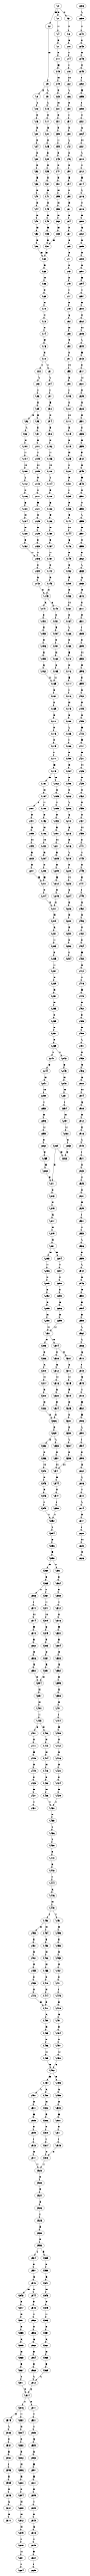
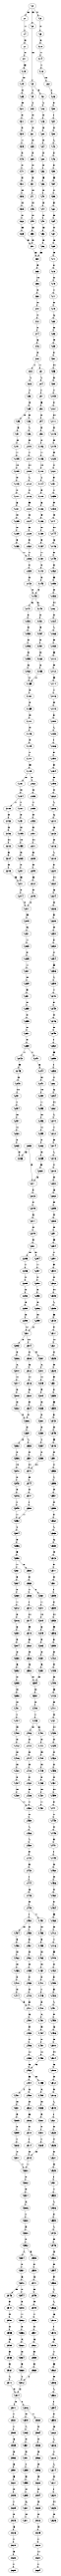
  strict digraph {
    S0
    S1
    S2
    S3
    S4
    S5
    S6
    S7
    S8
    S9
    S10
    S11
    S12
    S13
    S14
    S15
    S16
    S17
    S18
    S19
    S20
    S21
    S22
    S23
    S24
    S25
    S26
    S27
    S28
    S29
    S30
    S31
    S32
    S33
    S34
    S35
    S36
    S37
    S38
    S39
    S40
    S41
    S42
    S43
    S44
    S45
    S46
    S47
    S48
    S49
    S50
    S51
    S52
    S53
    S54
    S55
    S56
    S57
    S58
    S59
    S60
    S61
    S62
    S63
    S64
    S65
    S66
    S67
    S68
    S69
    S70
    S71
    S72
    S73
    S74
    S75
    S76
    S77
    S78
    S79
    S80
    S81
    S82
    S83
    S84
    S85
    S86
    S87
    S88
    S89
    S90
    S91
    S92
    S93
    S94
    S95
    S96
    S97
    S98
    S99
    S100
    S101
    S102
    S103
    S104
    S105
    S106
    S107
    S108
    S109
    S110
    S111
    S112
    S113
    S114
    S115
    S116
    S117
    S118
    S119
    S120
    S121
    S122
    S123
    S124
    S125
    S126
    S127
    S128
    S129
    S130
    S131
    S132
    S133
    S134
    S135
    S136
    S137
    S138
    S139
    S140
    S141
    S142
    S143
    S144
    S145
    S146
    S147
    S148
    S149
    S150
    S151
    S152
    S153
    S154
    S155
    S156
    S157
    S158
    S159
    S160
    S161
    S162
    S163
    S164
    S165
    S166
    S167
    S168
    S169
    S170
    S171
    S172
    S173
    S174
    S175
    S176
    S177
    S178
    S179
    S180
    S181
    S182
    S183
    S184
    S185
    S186
    S187
    S188
    S189
    S190
    S191
    S192
    S193
    S194
    S195
    S196
    S197
    S198
    S199
    S200
    S201
    S202
    S203
    S204
    S205
    S206
    S207
    S208
    S209
    S210
    S211
    S212
    S213
    S214
    S215
    S216
    S217
    S218
    S219
    S220
    S221
    S222
    S223
    S224
    S225
    S226
    S227
    S228
    S229
    S230
    S231
    S232
    S233
    S234
    S235
    S236
    S237
    S238
    S239
    S240
    S241
    S242
    S243
    S244
    S245
    S246
    S247
    S248
    S249
    S250
    S251
    S252
    S253
    S254
    S255
    S256
    S257
    S258
    S259
    S260
    S261
    S262
    S263
    S264
    S265
    S266
    S267
    S268
    S270
    S271
    S269
    S272
    S273
    S274
    S275
    S276
    S277
    S278
    S279
    S280
    S281
    S282
    S283
    S284
    S285
    S286
    S287
    S288
    S289
    S290
    S291
    S292
    S293
    S294
    S295
    S296
    S297
    S298
    S299
    S300
    S301
    S302
    S303
    S304
    S305
    S306
    S307
    S308
    S309
    S310
    S311
    S312
    S313
    S314
    S315
    S316
    S317
    S318
    S319
    S320
    S321
    S322
    S323
    S324
    S325
    S326
    S327
    S328
    S329
    S330
    S331
    S332
    S333
    S334
    S335
    S336
    S337
    S338
    S339
    S340
    S341
    S342
    S343
    S344
    S345
    S346
    S347
    S348
    S349
    S350
    S351
    S352
    S353
    S354
    S355
    S356
    S357
    S358
    S359
    S360
    S361
    S362
    S363
    S364
    S365
    S366
    S367
    S368
    S369
    S370
    S371
    S372
    S373
    S374
    S375
    S376
    S377
    S378
    S379
    S380
    S381
    S382
    S383
    S384
    S385
    S386
    S387
    S388
    S389
    S390
    S391
    S392
    S393
    S394
    S395
    S396
    S397
    S398
    S399
    S400
    S401
    S402
    S403
    S404
    S405
    S406
    S407
    S408
    S409
    S410
    S411
    S412
    S413
    S414
    S415
    S416
    S417
    S418
    S419
    S420
    S421
    S422
    S423
    S424
    S425
    S426
    S427
    S428
    S429
    S430
    S431
    S432
    S433
    S435
    S436
    S437
    S438
    S439
    S440
    S441
    S442
    S443
    S444
    S445
    S446
    S447
    S448
    S449
    S450
    S451
    S452
    S453
    S454
    S455
    S456
    S457
    S458
    S459
    S460
    S461
    S462
    S463
    S464
    S465
    S466
    S467
    S468
    S469
    S470
    S471
    S472
    S473
    S474
    S475
    S476
    S477
    S478
    S479
    S480
    S481
    S482
    S483
    S484
    S485
    S486
    S487
    S488
    S489
    S490
    S491
    S492
    S493
    S494
    S495
    S496
    S497
    S498
    S499
    S500
    S501
    S502
    S503
    S504
    S505
    S506
    S507
    S508
    S509
    S510
    S511
    S512
    S513
    S514
    S515
    S516
    S517
    S518
    S519
    S520
    S521
    S522
    S523
    S524
    S525
    S526
    S527
    S528
    S529
    S530
    S531
    S532
    S533
    S534
    S535
    S536
    S537
    S538
    S539
    S540
    S541
    S542
    S543
    S544
    S545
    S546
    S547
    S548
    S549
    S550
    S551
    S552
    S553
    S554
    S555
    S556
    S557
    S558
    S559
    S560
    S561
    S562
    S563
    S564
    S565
    S566
    S567
    S568
    S569
    S570
    S571
    S572
    S573
    S574
    S575
    S576
    S577
    S578
    S579
    S580
    S581
    S582
    S583
    S584
    S585
    S586
    S587
    S588
    S589
    S590
    S591
    S592
    S593
    S594
    S595
    S596
    S597
    S598
    S599
    S600
    S601
    S602
    S603
    S604
    S605
    S606
    S607
    S608
    S609
    S610
    S611
    S612
    S613
    S614
    S615
    S616
    S617
    S618
    S619
    S620
    S621
    S622
    S623
    S624
    S625
    S626
    S0 -> S1 [label=Q]
    S0 -> S2 [label=H]
    S0 -> S3 [label=Y]
    S1 -> S4 [label=V]
    S2 -> S5 [label=H]
    S3 -> S6 [label=Y]
    S4 -> S7 [label=F]
    S5 -> S8 [label=T]
    S5 -> S9 [label=S]
    S6 -> S10 [label=P]
    S7 -> S11 [label=L]
    S8 -> S12 [label=S]
    S9 -> S13 [label=S]
    S10 -> S14 [label=V]
    S11 -> S15 [label=H]
    S12 -> S16 [label=A]
    S13 -> S17 [label=A]
    S14 -> S18 [label=I]
    S15 -> S19 [label=H]
    S16 -> S20 [label=P]
    S17 -> S21 [label=Q]
    S18 -> S22 [label=M]
    S19 -> S23 [label=T]
    S20 -> S24 [label=A]
    S21 -> S25 [label=A]
    S22 -> S26 [label=S]
    S23 -> S27 [label=N]
    S24 -> S28 [label=A]
    S25 -> S29 [label=P]
    S26 -> S30 [label=F]
    S27 -> S31 [label=T]
    S28 -> S32 [label=T]
    S29 -> S33 [label=A]
    S30 -> S34 [label=I]
    S31 -> S35 [label=P]
    S32 -> S36 [label=E]
    S33 -> S37 [label=D]
    S34 -> S38 [label=T]
    S35 -> S39 [label=V]
    S36 -> S40 [label=K]
    S37 -> S41 [label=K]
    S38 -> S42 [label=S]
    S39 -> S43 [label=P]
    S40 -> S44 [label=K]
    S41 -> S45 [label=K]
    S42 -> S46 [label=L]
    S43 -> S47 [label=T]
    S44 -> S48 [label=R]
    S45 -> S49 [label=R]
    S46 -> S50 [label=L]
    S47 -> S51 [label=D]
    S48 -> S52 [label=H]
    S49 -> S53 [label=H]
    S50 -> S54 [label=E]
    S51 -> S55 [label=K]
    S52 -> S56 [label=R]
    S53 -> S57 [label=R]
    S54 -> S58 [label=Y]
    S55 -> S59 [label=K]
    S56 -> S60 [label=H]
    S57 -> S60 [label=H]
    S58 -> S61 [label=R]
    S59 -> S62 [label=R]
    S60 -> S63 [label=E]
    S61 -> S64 [label=E]
    S62 -> S65 [label=H]
    S63 -> S66 [label=M]
    S64 -> S67 [label=A]
    S65 -> S57 [label=R]
    S66 -> S68 [label=L]
    S67 -> S69 [label=Q]
    S68 -> S70 [label=R]
    S69 -> S71 [label=Q]
    S70 -> S72 [label=Y]
    S71 -> S73 [label=L]
    S72 -> S74 [label=L]
    S73 -> S75 [label=A]
    S74 -> S76 [label=E]
    S75 -> S77 [label=V]
    S76 -> S78 [label=T]
    S77 -> S79 [label=A]
    S78 -> S80 [label=I]
    S78 -> S81 [label=V]
    S79 -> S82 [label=C]
    S80 -> S83 [label=S]
    S81 -> S84 [label=S]
    S82 -> S85 [label=N]
    S83 -> S86 [label=I]
    S84 -> S87 [label=V]
    S85 -> S88 [label=Q]
    S86 -> S89 [label=D]
    S87 -> S90 [label=E]
    S88 -> S91 [label=L]
    S89 -> S92 [label=D]
    S89 -> S93 [label=E]
    S90 -> S94 [label=D]
    S91 -> S95 [label=M]
    S92 -> S96 [label=S]
    S93 -> S97 [label=P]
    S94 -> S98 [label=P]
    S95 -> S99 [label=D]
    S96 -> S100 [label=D]
    S97 -> S101 [label=D]
    S98 -> S102 [label=D]
    S99 -> S103 [label=V]
    S100 -> S104 [label=V]
    S101 -> S105 [label=V]
    S102 -> S106 [label=V]
    S103 -> S107 [label=L]
    S104 -> S108 [label=M]
    S105 -> S109 [label=M]
    S106 -> S110 [label=M]
    S107 -> S111 [label=M]
    S108 -> S112 [label=S]
    S109 -> S113 [label=A]
    S110 -> S114 [label=S]
    S111 -> S115 [label=D]
    S112 -> S116 [label=Y]
    S113 -> S117 [label=Y]
    S114 -> S118 [label=F]
    S115 -> S119 [label=E]
    S116 -> S120 [label=E]
    S117 -> S121 [label=E]
    S118 -> S122 [label=E]
    S119 -> S123 [label=N]
    S120 -> S124 [label=K]
    S121 -> S125 [label=K]
    S122 -> S126 [label=Q]
    S123 -> S127 [label=Y]
    S124 -> S128 [label=R]
    S125 -> S129 [label=R]
    S126 -> S130 [label=R]
    S127 -> S131 [label=P]
    S128 -> S132 [label=P]
    S129 -> S133 [label=P]
    S130 -> S134 [label=P]
    S131 -> S135 [label=V]
    S132 -> S136 [label=V]
    S133 -> S136 [label=V]
    S134 -> S137 [label=V]
    S135 -> S138 [label=D]
    S136 -> S139 [label=L]
    S137 -> S140 [label=L]
    S138 -> S141 [label=Q]
    S139 -> S142 [label=D]
    S140 -> S143 [label=D]
    S141 -> S144 [label=M]
    S142 -> S145 [label=L]
    S143 -> S145 [label=L]
    S144 -> S146 [label=G]
    S145 -> S147 [label=G]
    S145 -> S148 [label=C]
    S146 -> S149 [label=T]
    S147 -> S150 [label=L]
    S148 -> S151 [label=L]
    S149 -> S152 [label=D]
    S150 -> S153 [label=Q]
    S151 -> S154 [label=Q]
    S152 -> S155 [label=E]
    S153 -> S156 [label=E]
    S154 -> S157 [label=E]
    S155 -> S158 [label=K]
    S156 -> S159 [label=N]
    S157 -> S160 [label=N]
    S158 -> S161 [label=M]
    S159 -> S162 [label=G]
    S160 -> S163 [label=G]
    S161 -> S164 [label=A]
    S162 -> S165 [label=W]
    S163 -> S165 [label=W]
    S164 -> S166 [label=S]
    S165 -> S167 [label=D]
    S166 -> S168 [label=E]
    S167 -> S169 [label=L]
    S168 -> S170 [label=E]
    S169 -> S171 [label=R]
    S170 -> S172 [label=K]
    S171 -> S173 [label=A]
    S172 -> S174 [label=E]
    S173 -> S175 [label=T]
    S174 -> S176 [label=V]
    S175 -> S177 [label=I]
    S176 -> S178 [label=N]
    S177 -> S179 [label=H]
    S178 -> S180 [label=P]
    S179 -> S181 [label=R]
    S179 -> S182 [label=Q]
    S180 -> S183 [label=S]
    S181 -> S184 [label=K]
    S182 -> S185 [label=K]
    S183 -> S186 [label=I]
    S184 -> S187 [label=I]
    S184 -> S188 [label=V]
    S185 -> S189 [label=V]
    S186 -> S190 [label=L]
    S187 -> S191 [label=D]
    S188 -> S192 [label=D]
    S189 -> S193 [label=D]
    S190 -> S194 [label=R]
    S191 -> S195 [label=K]
    S192 -> S196 [label=K]
    S193 -> S197 [label=R]
    S194 -> S198 [label=F]
    S195 -> S199 [label=M]
    S196 -> S200 [label=M]
    S197 -> S201 [label=M]
    S198 -> S202 [label=A]
    S199 -> S203 [label=R]
    S200 -> S204 [label=R]
    S201 -> S205 [label=R]
    S202 -> S206 [label=S]
    S203 -> S207 [label=D]
    S204 -> S208 [label=D]
    S205 -> S209 [label=D]
    S206 -> S210 [label=C]
    S207 -> S211 [label=H]
    S208 -> S211 [label=H]
    S209 -> S212 [label=H]
    S210 -> S213 [label=G]
    S211 -> S214 [label=T]
    S212 -> S215 [label=T]
    S213 -> S216 [label=K]
    S214 -> S217 [label=L]
    S215 -> S217 [label=L]
    S216 -> S218 [label=S]
    S217 -> S219 [label=H]
    S218 -> S220 [label=L]
    S219 -> S221 [label=G]
    S220 -> S222 [label=M]
    S221 -> S223 [label=V]
    S222 -> S224 [label=G]
    S223 -> S225 [label=L]
    S224 -> S226 [label=K]
    S225 -> S227 [label=V]
    S226 -> S228 [label=R]
    S227 -> S229 [label=Q]
    S228 -> S230 [label=K]
    S229 -> S231 [label=R]
    S230 -> S232 [label=L]
    S231 -> S233 [label=R]
    S232 -> S234 [label=Y]
    S233 -> S235 [label=L]
+   S234 -> S236 [label=E]
    S235 -> S237 [label=D]
    S236 -> S238 [label=S]
    S237 -> S239 [label=L]
    S238 -> S240 [label=V]
    S239 -> S241 [label=I]
    S239 -> S242 [label=V]
    S240 -> S243 [label=L]
    S241 -> S244 [label=E]
    S242 -> S245 [label=E]
    S243 -> S246 [label=A]
    S244 -> S247 [label=N]
    S245 -> S248 [label=N]
    S246 -> S249 [label=A]
    S247 -> S250 [label=M]
    S248 -> S251 [label=M]
    S249 -> S252 [label=I]
    S250 -> S253 [label=V]
    S251 -> S254 [label=I]
    S252 -> S255 [label=H]
    S253 -> S256 [label=H]
    S254 -> S257 [label=H]
    S255 -> S258 [label=I]
    S256 -> S259 [label=W]
    S257 -> S260 [label=W]
    S258 -> S261 [label=Y]
    S259 -> S262 [label=L]
    S260 -> S263 [label=L]
    S261 -> S264 [label=C]
    S262 -> S265 [label=R]
    S263 -> S266 [label=R]
    S264 -> S267 [label=M]
    S265 -> S268 [label=H]
    S267 -> S270 [label=S]
    S268 -> S271 [label=F]
    S270 -> S272 [label=V]
    S271 -> S273 [label=L]
    S269 -> S266 [label=H]
    S269 -> S271 [label=F]
    S272 -> S274 [label=E]
    S273 -> S275 [label=D]
    S274 -> S276 [label=S]
    S275 -> S277 [label=G]
    S276 -> S278 [label=Y]
    S277 -> S279 [label=E]
    S278 -> S280 [label=N]
    S279 -> S281 [label=N]
    S280 -> S282 [label=G]
    S281 -> S283 [label=K]
    S281 -> S284 [label=R]
    S282 -> S285 [label=N]
    S283 -> S286 [label=V]
    S284 -> S287 [label=V]
    S285 -> S288 [label=K]
    S286 -> S289 [label=Y]
    S287 -> S290 [label=Y]
    S288 -> S291 [label=K]
    S289 -> S292 [label=L]
    S290 -> S293 [label=L]
    S291 -> S294 [label=H]
    S292 -> S295 [label=Q]
    S293 -> S296 [label=Q]
    S294 -> S297 [label=V]
    S295 -> S298 [label=K]
    S296 -> S299 [label=K]
    S297 -> S300 [label=R]
    S298 -> S301 [label=W]
    S299 -> S301 [label=W]
    S300 -> S302 [label=A]
    S301 -> S303 [label=L]
    S301 -> S304 [label=M]
    S302 -> S305 [label=M]
    S303 -> S306 [label=T]
    S304 -> S307 [label=A]
    S304 -> S308 [label=T]
    S305 -> S309 [label=S]
    S306 -> S310 [label=G]
    S307 -> S311 [label=G]
    S308 -> S312 [label=G]
    S309 -> S313 [label=E]
    S310 -> S314 [label=W]
    S311 -> S315 [label=W]
    S312 -> S316 [label=W]
    S313 -> S317 [label=L]
    S314 -> S318 [label=D]
    S315 -> S319 [label=E]
    S316 -> S320 [label=D]
    S317 -> S321 [label=W]
    S318 -> S322 [label=R]
    S319 -> S323 [label=R]
    S320 -> S324 [label=R]
    S321 -> S325 [label=T]
    S322 -> S326 [label=L]
    S323 -> S327 [label=L]
    S324 -> S326 [label=L]
    S325 -> S328 [label=K]
    S326 -> S329 [label=T]
    S327 -> S330 [label=T]
    S328 -> S331 [label=R]
    S329 -> S332 [label=A]
    S329 -> S333 [label=S]
    S330 -> S334 [label=S]
    S331 -> S335 [label=L]
    S332 -> S336 [label=T]
    S333 -> S337 [label=T]
    S334 -> S338 [label=T]
    S335 -> S339 [label=E]
    S336 -> S340 [label=M]
    S337 -> S341 [label=M]
    S338 -> S341 [label=M]
    S339 -> S342 [label=P]
    S340 -> S343 [label=E]
    S341 -> S344 [label=E]
    S342 -> S345 [label=N]
    S343 -> S346 [label=T]
    S344 -> S347 [label=T]
    S345 -> S348 [label=E]
    S346 -> S349 [label=I]
    S347 -> S350 [label=I]
    S348 -> S351 [label=A]
    S349 -> S352 [label=V]
    S350 -> S352 [label=V]
    S351 -> S353 [label=Y]
    S352 -> S354 [label=S]
    S353 -> S355 [label=S]
    S354 -> S356 [label=D]
    S355 -> S357 [label=K]
    S356 -> S358 [label=E]
    S357 -> S359 [label=A]
    S358 -> S360 [label=T]
    S358 -> S361 [label=V]
    S359 -> S362 [label=L]
    S360 -> S363 [label=P]
    S361 -> S364 [label=P]
    S362 -> S365 [label=S]
    S363 -> S366 [label=V]
    S363 -> S367 [label=I]
    S364 -> S368 [label=L]
    S365 -> S369 [label=C]
    S366 -> S370 [label=I]
    S367 -> S371 [label=V]
    S368 -> S372 [label=V]
    S369 -> S373 [label=Q]
    S370 -> S374 [label=M]
    S371 -> S375 [label=M]
    S372 -> S376 [label=T]
    S373 -> S377 [label=L]
    S374 -> S378 [label=E]
    S375 -> S379 [label=E]
    S376 -> S380 [label=E]
    S377 -> S381 [label=D]
    S378 -> S382 [label=F]
    S379 -> S383 [label=F]
    S380 -> S384 [label=F]
    S381 -> S385 [label=I]
    S382 -> S386 [label=Q]
    S383 -> S387 [label=Q]
    S384 -> S388 [label=Q]
    S385 -> S389 [label=L]
    S386 -> S390 [label=G]
    S387 -> S391 [label=G]
    S388 -> S392 [label=G]
    S389 -> S393 [label=M]
    S390 -> S394 [label=K]
    S391 -> S394 [label=K]
    S392 -> S395 [label=R]
    S393 -> S396 [label=E]
    S394 -> S397 [label=N]
    S395 -> S398 [label=N]
    S396 -> S399 [label=P]
    S397 -> S400 [label=K]
    S398 -> S401 [label=K]
    S399 -> S402 [label=D]
    S400 -> S403 [label=V]
    S401 -> S404 [label=I]
    S402 -> S405 [label=D]
    S403 -> S406 [label=N]
    S403 -> S407 [label=G]
    S404 -> S408 [label=H]
    S405 -> S409 [label=K]
    S406 -> S410 [label=A]
    S407 -> S411 [label=A]
    S408 -> S412 [label=A]
    S409 -> S413 [label=H]
    S410 -> S414 [label=N]
    S411 -> S415 [label=H]
    S412 -> S416 [label=N]
    S413 -> S417 [label=E]
    S414 -> S418 [label=K]
    S415 -> S419 [label=K]
    S416 -> S420 [label=K]
    S417 -> S421 [label=K]
    S418 -> S422 [label=L]
    S419 -> S423 [label=L]
    S420 -> S424 [label=L]
    S421 -> S425 [label=M]
    S422 -> S426 [label=H]
    S423 -> S427 [label=H]
    S424 -> S428 [label=H]
    S425 -> S429 [label=A]
    S426 -> S430 [label=V]
    S427 -> S431 [label=V]
    S428 -> S430 [label=V]
    S429 -> S432 [label=A]
    S430 -> S433 [label=Y]
    S432 -> S435 [label=T]
    S433 -> S436 [label=S]
    S435 -> S437 [label=A]
    S436 -> S438 [label=S]
    S437 -> S439 [label=M]
    S438 -> S440 [label=P]
    S439 -> S441 [label=L]
    S440 -> S442 [label=F]
    S441 -> S443 [label=V]
    S442 -> S444 [label=I]
    S443 -> S445 [label=T]
    S444 -> S446 [label=G]
    S445 -> S447 [label=R]
    S446 -> S448 [label=K]
    S447 -> S449 [label=I]
    S448 -> S450 [label=I]
    S448 -> S451 [label=V]
    S449 -> S452 [label=K]
    S450 -> S453 [label=T]
    S450 -> S454 [label=N]
    S451 -> S455 [label=N]
    S452 -> S456 [label=K]
    S453 -> S457 [label=P]
    S454 -> S458 [label=P]
    S455 -> S459 [label=P]
    S456 -> S460 [label=T]
    S457 -> S461 [label=N]
    S458 -> S462 [label=N]
    S459 -> S463 [label=N]
    S460 -> S464 [label=L]
    S461 -> S465 [label=K]
    S462 -> S466 [label=K]
    S463 -> S467 [label=K]
    S464 -> S468 [label=E]
    S465 -> S469 [label=L]
    S466 -> S470 [label=L]
    S467 -> S471 [label=L]
    S468 -> S472 [label=K]
    S469 -> S473 [label=A]
    S470 -> S474 [label=A]
    S471 -> S475 [label=I]
    S472 -> S476 [label=V]
    S473 -> S477 [label=F]
    S474 -> S477 [label=F]
    S475 -> S478 [label=F]
    S476 -> S479 [label=E]
    S477 -> S480 [label=G]
    S478 -> S481 [label=G]
    S479 -> S482 [label=T]
    S480 -> S483 [label=R]
    S481 -> S484 [label=R]
    S482 -> S485 [label=P]
    S483 -> S486 [label=Y]
    S484 -> S487 [label=Y]
    S485 -> S488 [label=F]
    S486 -> S489 [label=W]
    S487 -> S490 [label=W]
    S488 -> S491 [label=S]
    S489 -> S492 [label=G]
    S490 -> S492 [label=G]
    S491 -> S493 [label=T]
    S492 -> S494 [label=E]
    S492 -> S495 [label=D]
    S493 -> S496 [label=G]
    S494 -> S497 [label=S]
    S494 -> S498 [label=C]
    S495 -> S499 [label=C]
    S496 -> S500 [label=Q]
    S497 -> S501 [label=K]
    S498 -> S502 [label=K]
    S499 -> S503 [label=K]
    S500 -> S504 [label=M]
    S501 -> S505 [label=E]
    S502 -> S506 [label=E]
    S503 -> S507 [label=E]
    S504 -> S508 [label=G]
    S505 -> S509 [label=L]
    S506 -> S510 [label=L]
    S507 -> S511 [label=L]
    S508 -> S512 [label=K]
    S509 -> S513 [label=I]
    S510 -> S514 [label=I]
    S511 -> S515 [label=I]
    S512 -> S516 [label=D]
    S513 -> S517 [label=Q]
    S514 -> S518 [label=Q]
    S515 -> S518 [label=Q]
    S516 -> S519 [label=S]
    S517 -> S520 [label=V]
    S518 -> S520 [label=V]
    S519 -> S521 [label=I]
    S520 -> S522 [label=T]
    S521 -> S523 [label=A]
    S522 -> S524 [label=D]
    S523 -> S525 [label=Y]
    S524 -> S526 [label=G]
    S525 -> S527 [label=T]
    S526 -> S528 [label=I]
    S527 -> S529 [label=N]
    S528 -> S530 [label=E]
    S529 -> S531 [label=I]
    S530 -> S532 [label=L]
    S531 -> S533 [label=V]
    S532 -> S534 [label=S]
    S532 -> S535 [label=P]
    S533 -> S536 [label=S]
    S534 -> S537 [label=L]
    S535 -> S538 [label=L]
    S536 -> S539 [label=L]
    S537 -> S540 [label=G]
    S538 -> S541 [label=G]
    S539 -> S542 [label=S]
    S540 -> S543 [label=H]
    S540 -> S544 [label=Y]
    S541 -> S545 [label=H]
    S542 -> S546 [label=N]
    S543 -> S547 [label=P]
    S544 -> S548 [label=P]
    S545 -> S549 [label=Q]
    S546 -> S550 [label=Q]
    S547 -> S551 [label=A]
    S548 -> S552 [label=V]
    S549 -> S553 [label=V]
    S550 -> S554 [label=F]
    S551 -> S555 [label=T]
    S552 -> S556 [label=T]
    S553 -> S557 [label=T]
    S554 -> S558 [label=R]
    S555 -> S559 [label=G]
    S556 -> S560 [label=G]
    S557 -> S561 [label=G]
    S558 -> S562 [label=S]
    S559 -> S563 [label=R]
    S560 -> S564 [label=R]
    S561 -> S565 [label=R]
    S562 -> S566 [label=S]
    S563 -> S567 [label=F]
    S564 -> S568 [label=F]
    S565 -> S569 [label=F]
    S566 -> S570 [label=G]
    S567 -> S571 [label=S]
    S568 -> S572 [label=S]
    S569 -> S572 [label=S]
    S570 -> S573 [label=I]
    S571 -> S574 [label=A]
    S572 -> S574 [label=A]
    S573 -> S575 [label=G]
    S574 -> S576 [label=I]
    S574 -> S577 [label=L]
    S575 -> S578 [label=V]
    S576 -> S579 [label=A]
    S576 -> S580 [label=V]
    S577 -> S581 [label=V]
    S578 -> S582 [label=E]
    S579 -> S583 [label=S]
    S580 -> S584 [label=A]
    S581 -> S585 [label=V]
    S582 -> S586 [label=E]
    S583 -> S587 [label=L]
    S584 -> S588 [label=L]
    S585 -> S589 [label=G]
    S586 -> S590 [label=S]
    S587 -> S591 [label=F]
    S588 -> S592 [label=F]
    S589 -> S593 [label=K]
    S590 -> S594 [label=I]
    S591 -> S595 [label=I]
    S592 -> S596 [label=K]
    S593 -> S597 [label=E]
    S594 -> S598 [label=L]
    S595 -> S599 [label=F]
    S596 -> S600 [label=R]
    S597 -> S601 [label=E]
    S598 -> S602 [label=Q]
    S599 -> S603 [label=A]
    S600 -> S604 [label=F]
    S601 -> S605 [label=R]
    S602 -> S606 [label=S]
    S603 -> S607 [label=C]
    S604 -> S608 [label=K]
    S605 -> S609 [label=V]
    S606 -> S610 [label=V]
    S607 -> S611 [label=Q]
    S608 -> S612 [label=K]
    S609 -> S613 [label=T]
    S610 -> S614 [label=S]
    S612 -> S615 [label=K]
    S613 -> S616 [label=G]
    S614 -> S617 [label=K]
    S615 -> S618 [label=I]
    S616 -> S619 [label=V]
    S617 -> S620 [label=I]
    S618 -> S621 [label=W]
    S619 -> S622 [label=F]
    S620 -> S623 [label=M]
    S621 -> S624 [label=I]
    S622 -> S625 [label=I]
    S623 -> S626 [label=Q]
  }
